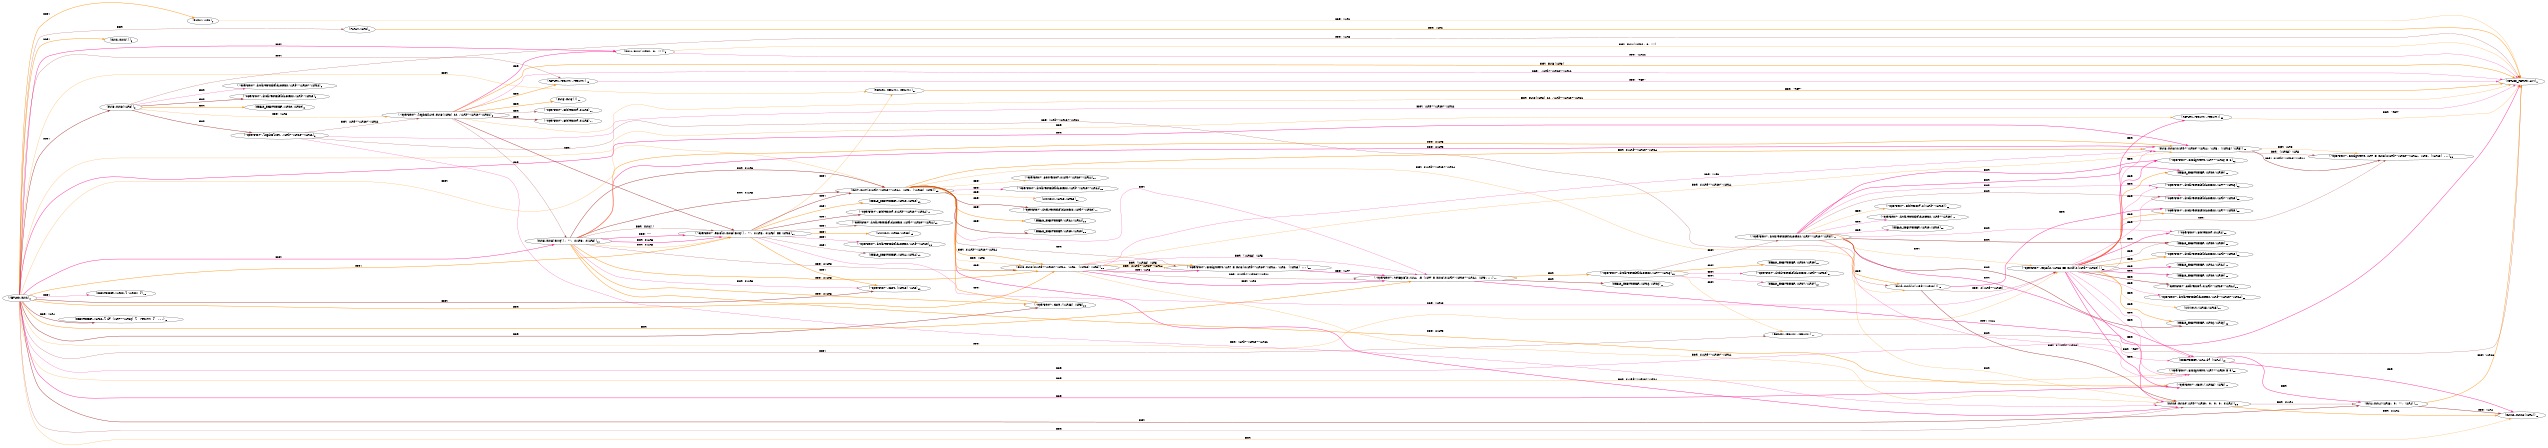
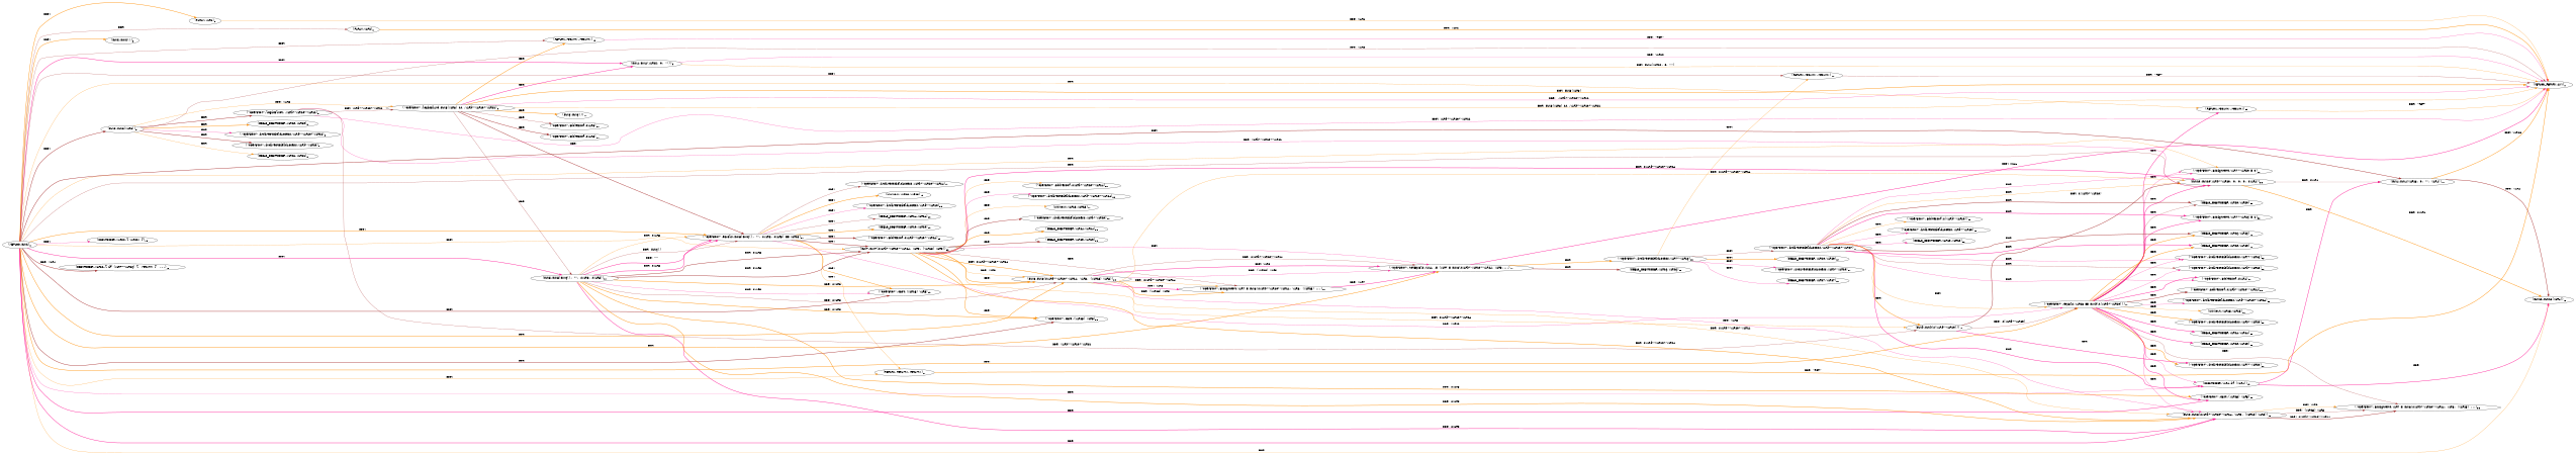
  digraph {
    fontname="DejaVu Sans Mono"
    rankdir=LR
    node [fontname="DejaVu Sans Mono"]
    edge [color=darkorange fontname="DejaVu Sans Mono" style=bold]
    n1 [label=<(METHOD,FUN1)<SUB>1</SUB>>]
    n2 [label=<(PARAM,VAR1)<SUB>1</SUB>>]
    n3 [label=<(PARAM,VAR2)<SUB>1</SUB>>]
    n4 [label=<(FUN2,FUN2())<SUB>6</SUB>>]
    n5 [label=<(&lt;operator&gt;.equals,FUN5(FUN6(), &quot;&quot;, &amp;VAR3, &amp;VAR5) == VAR13)<SUB>14</SUB>>]
    n6 [label=<(FUN7,FUN7(&amp;VAR9-&gt;VAR10-&gt;VAR14, VAR3, (VAR15) VAR5))<SUB>20</SUB>>]
    n7 [label=<(FUN4,FUN4(VAR12, 0, &quot;&quot;))<SUB>9</SUB>>]
    n8 [label=<(RETURN,return;,return;)<SUB>10</SUB>>]
    n9 [label=<(RETURN,return;,return;)<SUB>17</SUB>>]
    n10 [label=<(FUN3,FUN3(VAR8))<SUB>8</SUB>>]
    n11 [label=<(FUN5,FUN5(FUN6(), &quot;&quot;, &amp;VAR3, &amp;VAR5))<SUB>14</SUB>>]
    n12 [label=<(&lt;operator&gt;.cast,(VAR15) VAR5)<SUB>20</SUB>>]
    n13 [label=<(&lt;operator&gt;.notEquals,NULL != (VAR7 = FUN8(&amp;VAR9-&gt;VAR10-&gt;VAR14, VAR3,...)<SUB>21</SUB>>]
    n14 [label=<(IDENTIFIER,VAR22,{ 		VAR22; 	})<SUB>48</SUB>>]
    n15 [label=<(&lt;operator&gt;.assignment,VAR7-&gt;VAR20 = 0)<SUB>35</SUB>>]
    n16 [label=<(FUN10,FUN10(VAR9-&gt;VAR10, 0, 0, 0, &amp;VAR4))<SUB>38</SUB>>]
    n17 [label=<(IDENTIFIER,VAR21,{ 			if (VAR7-&gt;VAR16) { 				 				return; 			}  ...)<SUB>45</SUB>>]
    n18 [label=<(IDENTIFIER,VAR4,if (VAR4))<SUB>40</SUB>>]
    n19 [label=<(FUN8,FUN8(&amp;VAR9-&gt;VAR10-&gt;VAR14, VAR3, (VAR15) VAR5))<SUB>21</SUB>>]
    n20 [label=<(RETURN,return;,return;)<SUB>24</SUB>>]
    n21 [label=<(FUN4,FUN4(VAR18, 0, &quot;&quot;, VAR4))<SUB>41</SUB>>]
    n22 [label=<(FUN11,FUN11(VAR4))<SUB>42</SUB>>]
    n23 [label=<(&lt;operator&gt;.cast,(VAR15) VAR5)<SUB>21</SUB>>]
    n24 [label=<(&lt;operator&gt;.equals,VAR13 == FUN9(&amp;(VAR9-&gt;VAR10)))<SUB>28</SUB>>]
    n25 [label=<(RETURN,return;,return;)<SUB>30</SUB>>]
    n26 [label=<(FUN8,FUN8(&amp;VAR9-&gt;VAR10-&gt;VAR14, VAR3, (VAR15) VAR5))<SUB>33</SUB>>]
    n27 [label=<(&lt;operator&gt;.cast,(VAR15) VAR5)<SUB>33</SUB>>]
    n28 [label=<(METHOD_RETURN,ANY)<SUB>1</SUB>>]
    n29 [label=<(&lt;operator&gt;.addressOf,&amp;VAR9-&gt;VAR10-&gt;VAR14)<SUB>20</SUB>>]
    n30 [label=<(&lt;operator&gt;.indirectFieldAccess,VAR9-&gt;VAR10-&gt;VAR14)<SUB>20</SUB>>]
    n31 [label=<(UNKNOWN,VAR15,VAR15)<SUB>20</SUB>>]
    n32 [label=<(&lt;operator&gt;.indirectFieldAccess,VAR9-&gt;VAR10)<SUB>20</SUB>>]
    n33 [label=<(FIELD_IDENTIFIER,VAR14,VAR14)<SUB>20</SUB>>]
    n34 [label=<(FIELD_IDENTIFIER,VAR10,VAR10)<SUB>20</SUB>>]
    n35 [label=<(&lt;operator&gt;.assignment,VAR7 = FUN8(&amp;VAR9-&gt;VAR10-&gt;VAR14, VAR3, (VAR15) ...)<SUB>21</SUB>>]
    n36 [label=<(FUN9,FUN9(&amp;(VAR9-&gt;VAR10)))<SUB>28</SUB>>]
    n37 [label=<(&lt;operator&gt;.addressOf,&amp;VAR9-&gt;VAR10-&gt;VAR14)<SUB>21</SUB>>]
    n38 [label=<(&lt;operator&gt;.indirectFieldAccess,VAR9-&gt;VAR10-&gt;VAR14)<SUB>21</SUB>>]
    n39 [label=<(UNKNOWN,VAR15,VAR15)<SUB>21</SUB>>]
    n40 [label=<(&lt;operator&gt;.indirectFieldAccess,VAR9-&gt;VAR10)<SUB>21</SUB>>]
    n41 [label=<(FIELD_IDENTIFIER,VAR14,VAR14)<SUB>21</SUB>>]
    n42 [label=<(FIELD_IDENTIFIER,VAR10,VAR10)<SUB>21</SUB>>]
    n43 [label=<(&lt;operator&gt;.logicalAnd,FUN3(VAR8) &amp;&amp; !VAR9-&gt;VAR10-&gt;VAR11)<SUB>8</SUB>>]
    n44 [label=<(&lt;operator&gt;.logicalNot,!VAR9-&gt;VAR10-&gt;VAR11)<SUB>8</SUB>>]
    n45 [label=<(&lt;operator&gt;.indirectFieldAccess,VAR9-&gt;VAR10-&gt;VAR11)<SUB>8</SUB>>]
    n46 [label=<(&lt;operator&gt;.indirectFieldAccess,VAR9-&gt;VAR10)<SUB>8</SUB>>]
+   n47 [label=<(FIELD_IDENTIFIER,VAR11,VAR11)<SUB>8</SUB>>]
    n48 [label=<(FIELD_IDENTIFIER,VAR10,VAR10)<SUB>8</SUB>>]
    n49 [label=<(&lt;operator&gt;.indirectFieldAccess,VAR7-&gt;VAR16)<SUB>22</SUB>>]
    n50 [label=<(FIELD_IDENTIFIER,VAR16,VAR16)<SUB>22</SUB>>]
    n51 [label=<(&lt;operator&gt;.assignment,VAR7-&gt;VAR16 = 1)<SUB>36</SUB>>]
    n52 [label=<(&lt;operator&gt;.assignment,VAR7 = FUN8(&amp;VAR9-&gt;VAR10-&gt;VAR14, VAR3, (VAR15) ...)<SUB>33</SUB>>]
    n53 [label=<(&lt;operator&gt;.indirectFieldAccess,VAR7-&gt;VAR20)<SUB>35</SUB>>]
    n54 [label=<(&lt;operator&gt;.indirectFieldAccess,VAR7-&gt;VAR16)<SUB>36</SUB>>]
    n55 [label=<(&lt;operator&gt;.indirectFieldAccess,VAR9-&gt;VAR10)<SUB>38</SUB>>]
    n56 [label=<(&lt;operator&gt;.addressOf,&amp;VAR4)<SUB>38</SUB>>]
    n57 [label=<(FIELD_IDENTIFIER,VAR20,VAR20)<SUB>35</SUB>>]
    n58 [label=<(FIELD_IDENTIFIER,VAR16,VAR16)<SUB>36</SUB>>]
    n59 [label=<(FIELD_IDENTIFIER,VAR10,VAR10)<SUB>38</SUB>>]
    n60 [label=<(&lt;operator&gt;.addressOf,&amp;VAR9-&gt;VAR10-&gt;VAR14)<SUB>33</SUB>>]
    n61 [label=<(&lt;operator&gt;.indirectFieldAccess,VAR9-&gt;VAR10-&gt;VAR14)<SUB>33</SUB>>]
    n62 [label=<(UNKNOWN,VAR15,VAR15)<SUB>33</SUB>>]
    n63 [label=<(&lt;operator&gt;.indirectFieldAccess,VAR9-&gt;VAR10)<SUB>33</SUB>>]
    n64 [label=<(FIELD_IDENTIFIER,VAR14,VAR14)<SUB>33</SUB>>]
    n65 [label=<(FIELD_IDENTIFIER,VAR10,VAR10)<SUB>33</SUB>>]
    n66 [label=<(FUN6,FUN6())<SUB>14</SUB>>]
    n67 [label=<(&lt;operator&gt;.addressOf,&amp;VAR3)<SUB>14</SUB>>]
    n68 [label=<(&lt;operator&gt;.addressOf,&amp;VAR5)<SUB>14</SUB>>]
    n69 [label=<(&lt;operator&gt;.indirectFieldAccess,VAR9-&gt;VAR10-&gt;VAR17)<SUB>27</SUB>>]
    n70 [label=<(&lt;operator&gt;.indirectFieldAccess,VAR9-&gt;VAR10)<SUB>27</SUB>>]
    n71 [label=<(FIELD_IDENTIFIER,VAR17,VAR17)<SUB>27</SUB>>]
    n72 [label=<(FIELD_IDENTIFIER,VAR10,VAR10)<SUB>27</SUB>>]
    n73 [label=<(&lt;operator&gt;.addressOf,&amp;(VAR9-&gt;VAR10))<SUB>28</SUB>>]
    n74 [label=<(&lt;operator&gt;.indirectFieldAccess,VAR9-&gt;VAR10)<SUB>28</SUB>>]
    n75 [label=<(FIELD_IDENTIFIER,VAR10,VAR10)<SUB>28</SUB>>]
    n1 -> n2 [label="DDG: "]
    n1 -> n3 [color=brown label="DDG: " style=solid]
    n1 -> n4 [label="DDG: "]
    n1 -> n5 [label="DDG: "]
    n1 -> n6 [label="DDG: " style=solid]
    n1 -> n7 [color=deeppink label="DDG: "]
    n1 -> n8 [color=brown label="DDG: " style=solid]
    n1 -> n9 [label="DDG: " style=solid]
    n1 -> n10 [color=brown label="DDG: "]
    n1 -> n11 [color=deeppink label="DDG: "]
    n1 -> n12 [color=brown label="DDG: "]
    n1 -> n13 [label="DDG: "]
    n1 -> n14 [color=deeppink label="DDG: " style=solid]
    n1 -> n15 [label="DDG: " style=solid]
    n1 -> n16 [color=brown label="DDG: " style=solid]
    n1 -> n17 [color=brown label="DDG: VAR4"]
    n1 -> n18 [color=deeppink label="DDG: " style=solid]
    n1 -> n19 [label="DDG: "]
    n1 -> n20 [color=brown label="DDG: " style=solid]
    n1 -> n21 [color=brown label="DDG: "]
    n1 -> n22 [label="DDG: " style=solid]
    n1 -> n23 [color=brown label="DDG: "]
-   n1 -> n24 [label="DDG: " style=solid]
+   n1 -> n24 [label="DDG: "]
    n1 -> n25 [label="DDG: " style=solid]
    n1 -> n26 [color=deeppink label="DDG: "]
    n1 -> n27 [color=deeppink label="DDG: "]
    n2 -> n28 [label="DDG: VAR1" style=solid]
    n3 -> n28 [label="DDG: VAR2"]
    n5 -> n6 [color=brown label="CDG: "]
    n5 -> n9 [label="CDG: " style=solid]
    n5 -> n12 [label="CDG: "]
    n5 -> n24 [color=deeppink label="DDG: VAR13" style=solid]
    n5 -> n29 [color=brown label="CDG: "]
    n5 -> n30 [color=brown label="CDG: " style=solid]
    n5 -> n31 [label="CDG: "]
    n5 -> n32 [color=deeppink label="CDG: " style=solid]
    n5 -> n33 [color=brown label="CDG: " style=solid]
    n5 -> n34 [label="CDG: "]
    n6 -> n13 [color=deeppink label="CDG: " style=solid]
    n6 -> n16 [color=deeppink label="DDG: &amp;VAR9-&gt;VAR10-&gt;VAR14"]
    n6 -> n19 [label="DDG: &amp;VAR9-&gt;VAR10-&gt;VAR14"]
    n6 -> n19 [label="DDG: VAR3" style=solid]
    n6 -> n19 [label="CDG: "]
    n6 -> n23 [label="CDG: "]
    n6 -> n26 [label="DDG: &amp;VAR9-&gt;VAR10-&gt;VAR14"]
    n6 -> n35 [color=brown label="CDG: " style=solid]
    n6 -> n36 [label="DDG: &amp;VAR9-&gt;VAR10-&gt;VAR14" style=solid]
    n6 -> n37 [label="CDG: " style=solid]
    n6 -> n38 [color=deeppink label="CDG: " style=solid]
    n6 -> n39 [label="CDG: " style=solid]
    n6 -> n40 [color=brown label="CDG: "]
    n6 -> n41 [label="CDG: "]
    n6 -> n42 [color=brown label="CDG: "]
    n7 -> n28 [label="DDG: FUN4(VAR12, 0, &quot;&quot;)" style=solid]
    n7 -> n28 [color=deeppink label="DDG: VAR12" style=solid]
    n8 -> n28 [color=deeppink label="DDG: &lt;RET&gt;" style=solid]
    n9 -> n28 [label="DDG: &lt;RET&gt;"]
    n10 -> n28 [color=brown label="DDG: VAR8" style=solid]
    n10 -> n43 [label="DDG: VAR8" style=solid]
    n10 -> n44 [color=brown label="CDG: "]
    n10 -> n45 [color=deeppink label="CDG: " style=solid]
    n10 -> n46 [color=brown label="CDG: "]
+   n10 -> n47 [label="CDG: " style=solid]
    n10 -> n48 [label="CDG: "]
    n11 -> n5 [color=brown label="DDG: FUN6()" style=solid]
    n11 -> n5 [color=deeppink label="DDG: &quot;&quot;"]
    n11 -> n5 [color=deeppink label="DDG: &amp;VAR3"]
    n11 -> n5 [label="DDG: &amp;VAR5" style=solid]
    n11 -> n6 [color=brown label="DDG: &amp;VAR3"]
    n11 -> n6 [color=brown label="DDG: &amp;VAR5"]
    n11 -> n12 [color=deeppink label="DDG: &amp;VAR5" style=solid]
    n11 -> n19 [label="DDG: &amp;VAR3"]
    n11 -> n19 [color=brown label="DDG: &amp;VAR5" style=solid]
    n11 -> n23 [label="DDG: &amp;VAR5"]
    n11 -> n26 [color=deeppink label="DDG: &amp;VAR3"]
    n11 -> n26 [label="DDG: &amp;VAR5"]
    n11 -> n27 [label="DDG: &amp;VAR5"]
    n13 -> n28 [color=deeppink label="DDG: NULL"]
    n13 -> n49 [label="CDG: "]
    n13 -> n50 [color=brown label="CDG: "]
    n16 -> n21 [color=brown label="DDG: &amp;VAR4" style=solid]
    n16 -> n22 [label="DDG: &amp;VAR4"]
    n18 -> n21 [color=deeppink label="CDG: "]
    n18 -> n22 [color=deeppink label="CDG: "]
    n19 -> n13 [color=brown label="DDG: &amp;VAR9-&gt;VAR10-&gt;VAR14" style=solid]
    n19 -> n13 [color=deeppink label="DDG: VAR3"]
    n19 -> n13 [color=deeppink label="DDG: (VAR15) VAR5" style=solid]
    n19 -> n16 [label="DDG: &amp;VAR9-&gt;VAR10-&gt;VAR14" style=solid]
    n19 -> n26 [label="DDG: &amp;VAR9-&gt;VAR10-&gt;VAR14" style=solid]
    n19 -> n26 [color=deeppink label="DDG: VAR3" style=solid]
    n19 -> n35 [label="DDG: &amp;VAR9-&gt;VAR10-&gt;VAR14" style=solid]
    n19 -> n35 [color=deeppink label="DDG: VAR3"]
    n19 -> n35 [label="DDG: (VAR15) VAR5"]
    n20 -> n28 [color=brown label="DDG: &lt;RET&gt;" style=solid]
    n21 -> n22 [color=brown label="DDG: VAR4"]
    n21 -> n28 [label="DDG: VAR18"]
    n24 -> n15 [color=deeppink label="CDG: " style=solid]
    n24 -> n16 [color=deeppink label="CDG: "]
    n24 -> n18 [color=deeppink label="CDG: " style=solid]
    n24 -> n25 [color=deeppink label="CDG: "]
    n24 -> n26 [color=deeppink label="CDG: " style=solid]
    n24 -> n27 [color=deeppink label="CDG: "]
    n24 -> n51 [color=deeppink label="CDG: "]
    n24 -> n52 [color=brown label="CDG: " style=solid]
    n24 -> n53 [label="CDG: "]
    n24 -> n54 [color=deeppink label="CDG: " style=solid]
    n24 -> n55 [color=deeppink label="CDG: " style=solid]
    n24 -> n56 [color=deeppink label="CDG: "]
    n24 -> n57 [color=brown label="CDG: " style=solid]
    n24 -> n58 [label="CDG: "]
    n24 -> n59 [label="CDG: "]
    n24 -> n60 [color=brown label="CDG: "]
    n24 -> n61 [color=deeppink label="CDG: " style=solid]
    n24 -> n62 [label="CDG: " style=solid]
    n24 -> n63 [label="CDG: "]
    n24 -> n64 [color=deeppink label="CDG: "]
    n24 -> n65 [color=deeppink label="CDG: "]
    n25 -> n28 [label="DDG: &lt;RET&gt;" style=solid]
    n26 -> n52 [color=brown label="DDG: &amp;VAR9-&gt;VAR10-&gt;VAR14"]
    n26 -> n52 [label="DDG: VAR3" style=solid]
    n26 -> n52 [color=brown label="DDG: (VAR15) VAR5" style=solid]
    n35 -> n13 [color=deeppink label="DDG: VAR7"]
    n36 -> n16 [color=brown label="DDG: &amp;(VAR9-&gt;VAR10)"]
    n36 -> n24 [color=brown label="DDG: &amp;(VAR9-&gt;VAR10)" style=solid]
    n36 -> n53 [color=deeppink label="CDG: "]
    n43 -> n5 [color=brown label="CDG: "]
    n43 -> n7 [color=deeppink label="CDG: "]
    n43 -> n8 [label="CDG: "]
    n43 -> n11 [color=brown label="CDG: " style=solid]
    n43 -> n28 [label="DDG: FUN3(VAR8)"]
    n43 -> n28 [color=deeppink label="DDG: !VAR9-&gt;VAR10-&gt;VAR11" style=solid]
    n43 -> n28 [label="DDG: FUN3(VAR8) &amp;&amp; !VAR9-&gt;VAR10-&gt;VAR11" style=solid]
    n43 -> n66 [label="CDG: "]
    n43 -> n67 [color=brown label="CDG: " style=solid]
    n43 -> n68 [color=brown label="CDG: "]
    n44 -> n16 [color=deeppink label="DDG: VAR9-&gt;VAR10-&gt;VAR11" style=solid]
    n44 -> n28 [color=deeppink label="DDG: VAR9-&gt;VAR10-&gt;VAR11" style=solid]
    n44 -> n36 [color=brown label="DDG: VAR9-&gt;VAR10-&gt;VAR11" style=solid]
    n44 -> n43 [color=brown label="DDG: VAR9-&gt;VAR10-&gt;VAR11" style=solid]
    n49 -> n20 [label="CDG: " style=solid]
    n49 -> n69 [color=brown label="CDG: " style=solid]
    n49 -> n70 [color=deeppink label="CDG: " style=solid]
    n49 -> n71 [color=deeppink label="CDG: " style=solid]
    n49 -> n72 [label="CDG: "]
    n69 -> n15 [color=deeppink label="CDG: " style=solid]
    n69 -> n16 [label="CDG: " style=solid]
    n69 -> n18 [color=deeppink label="CDG: "]
    n69 -> n24 [label="CDG: " style=solid]
    n69 -> n36 [label="CDG: "]
    n69 -> n51 [color=deeppink label="CDG: "]
    n69 -> n54 [color=deeppink label="CDG: " style=solid]
    n69 -> n55 [color=brown label="CDG: " style=solid]
    n69 -> n56 [color=deeppink label="CDG: " style=solid]
    n69 -> n57 [color=brown label="CDG: "]
    n69 -> n58 [color=brown label="CDG: "]
    n69 -> n59 [color=deeppink label="CDG: "]
    n69 -> n73 [label="CDG: " style=solid]
    n69 -> n74 [color=deeppink label="CDG: " style=solid]
    n69 -> n75 [color=deeppink label="CDG: " style=solid]
  }
